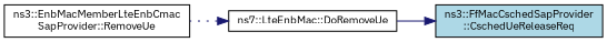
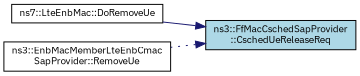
  digraph {
    fontname="IBM Plex Sans"
    rankdir=RL
    node [color=black fillcolor=white fontname="IBM Plex Sans" fontsize=10 shape=record style=filled]
    edge [color=midnightblue dir=back fontname="IBM Plex Sans" fontsize=10 labelfontname=Helvetica labelfontsize=10]
    n1 [fillcolor=lightblue fontcolor=black height=0.2 label="ns3::FfMacCschedSapProvider\l::CschedUeReleaseReq" width=0.4]
    n2 [height=0.2 label="ns7::LteEnbMac::DoRemoveUe" width=0.4]
    n3 [height=0.2 label="ns3::EnbMacMemberLteEnbCmac\lSapProvider::RemoveUe" width=0.4]
    n1 -> n2 [style=solid]
-   n2 -> n3 [style=dotted]
+   n1 -> n3 [style=dotted]
  }
